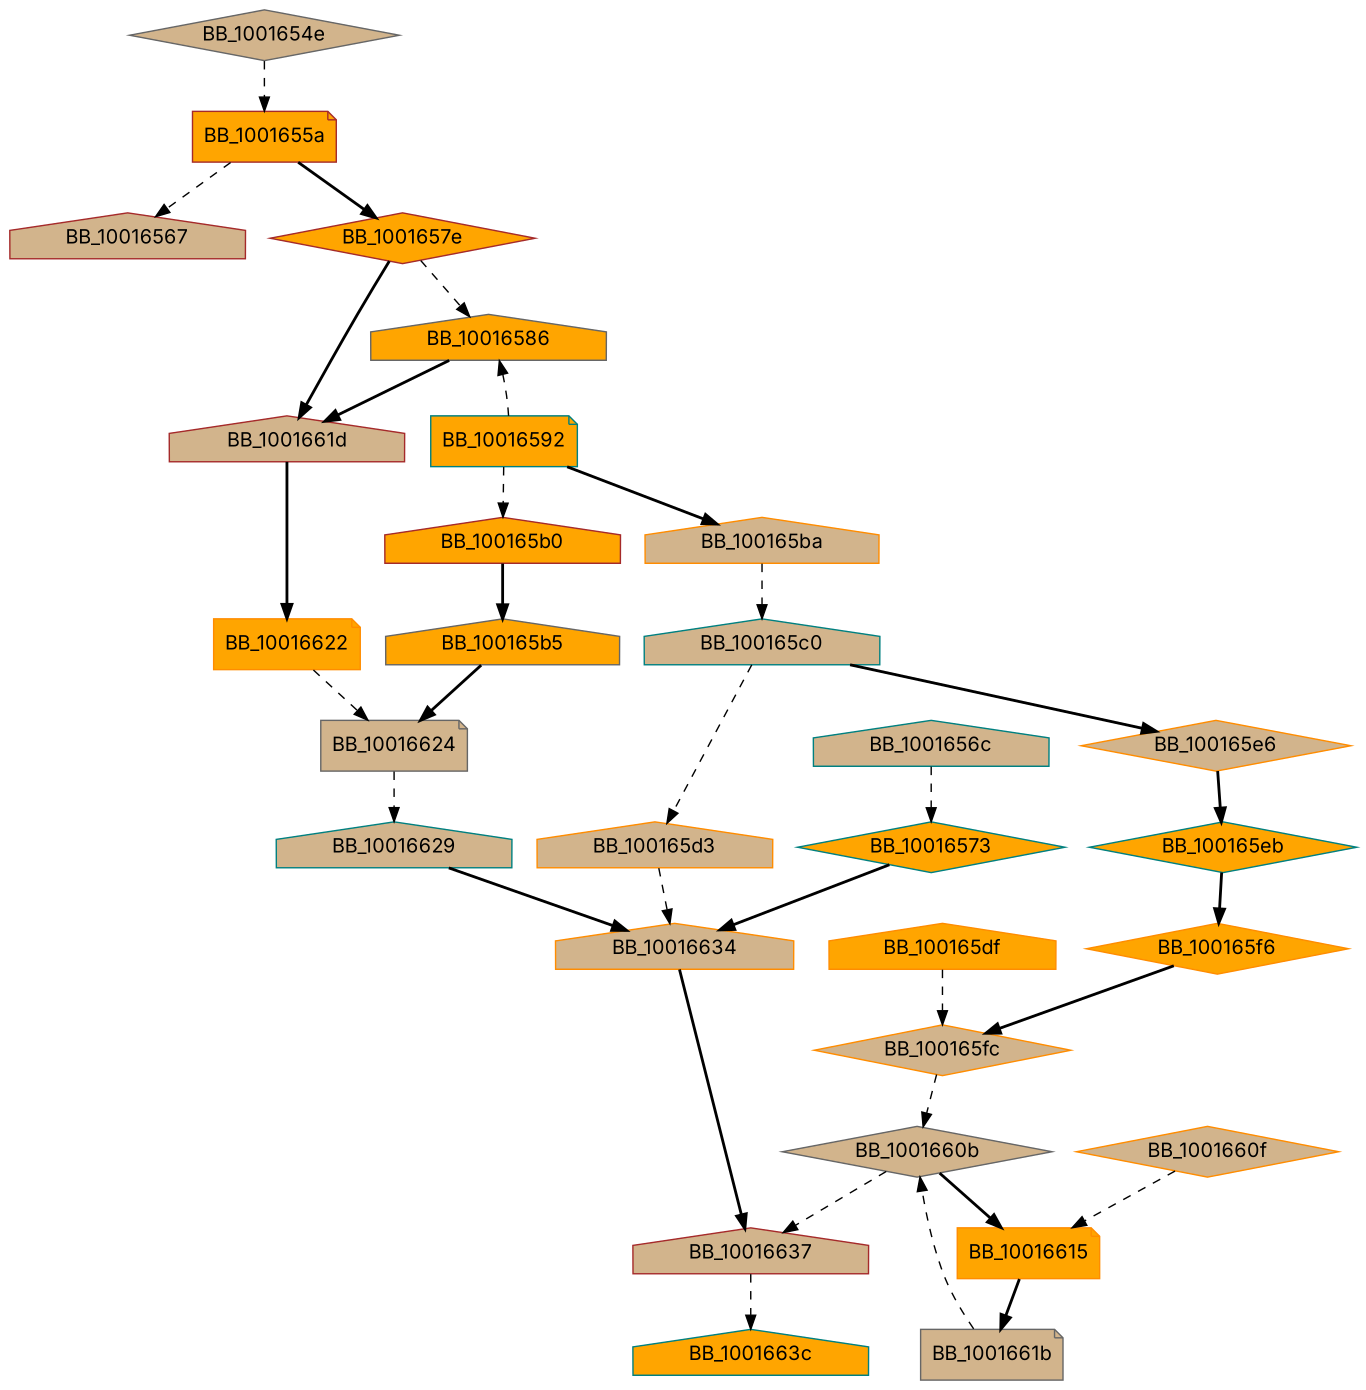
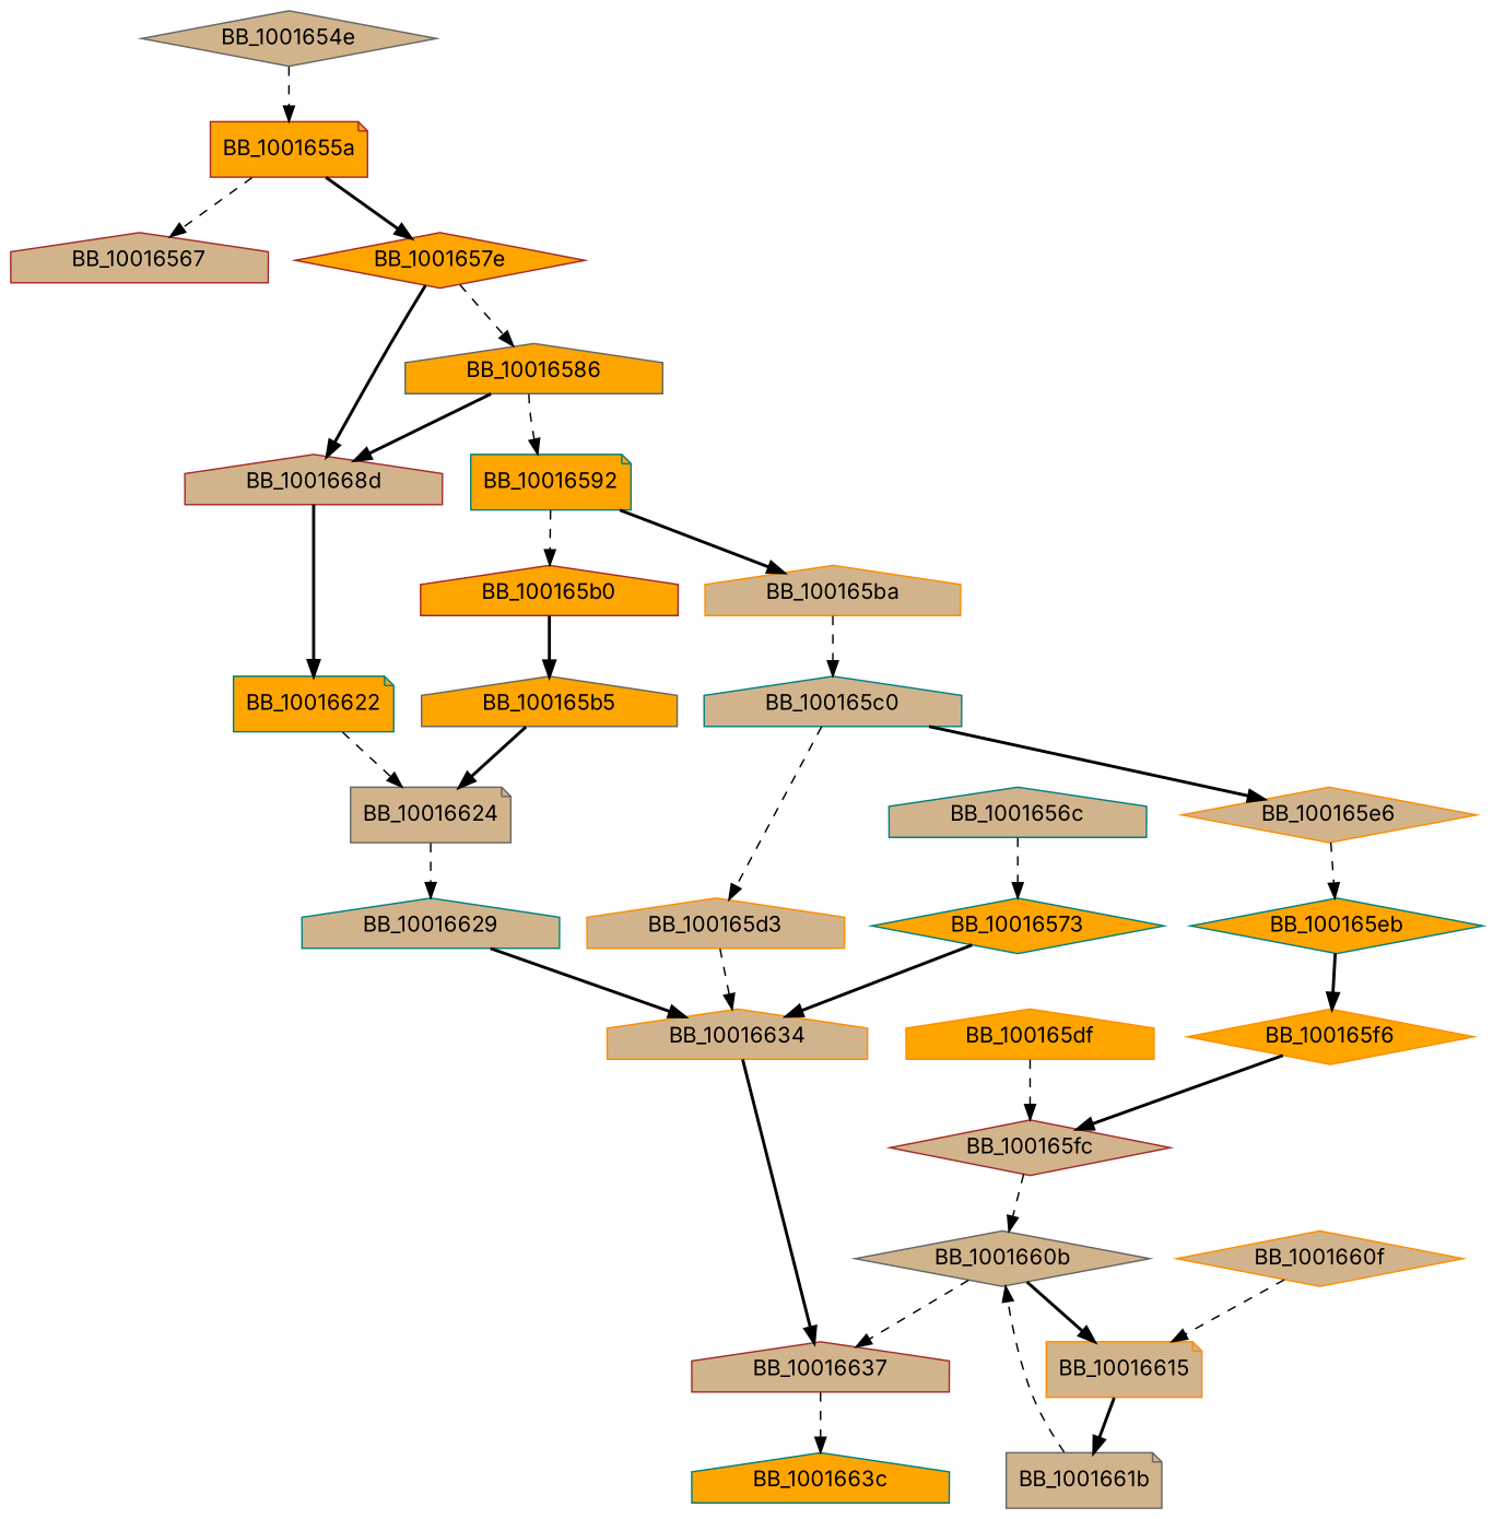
  digraph {
    fontname=Inter
    node [color=darkorange fillcolor=tan fontname=Inter shape=house style=filled]
    edge [fontname=Inter style=dashed]
    BB_1001654e [color=gray40 shape=diamond]
    BB_1001655a [color=brown fillcolor=orange shape=note]
    BB_10016567 [color=brown]
    BB_1001657e [color=brown fillcolor=orange shape=diamond]
    BB_10016586 [color=gray40 fillcolor=orange]
-   BB_1001661d [color=brown]
+   BB_1001661d [color=brown label=BB_1001668d]
    BB_1001656c [color=teal]
    BB_10016573 [color=teal fillcolor=orange shape=diamond]
    BB_10016592 [color=teal fillcolor=orange shape=note]
-   BB_10016622 [fillcolor=orange shape=note]
+   BB_10016622 [color=teal fillcolor=orange shape=note]
    BB_10016634
    BB_10016637 [color=brown]
    BB_1001663c [color=teal fillcolor=orange]
    BB_100165b0 [color=brown fillcolor=orange]
    BB_100165ba
    BB_10016624 [color=gray40 shape=note]
    BB_100165b5 [color=gray40 fillcolor=orange]
    BB_100165c0 [color=teal]
    BB_100165d3
    BB_100165e6 [shape=diamond]
    BB_10016629 [color=teal]
    BB_100165eb [color=teal fillcolor=orange shape=diamond]
    BB_100165df [fillcolor=orange]
-   BB_100165fc [shape=diamond]
+   BB_100165fc [color=brown shape=diamond]
    BB_100165f6 [fillcolor=orange shape=diamond]
    BB_1001660b [color=gray40 shape=diamond]
-   BB_10016615 [fillcolor=orange shape=note]
+   BB_10016615 [shape=note]
    BB_1001661b [color=gray40 shape=note]
    BB_1001660f [shape=diamond]
    BB_1001654e -> BB_1001655a
    BB_1001655a -> BB_10016567
    BB_1001655a -> BB_1001657e [style=bold]
    BB_1001657e -> BB_10016586
    BB_1001657e -> BB_1001661d [style=bold]
    BB_10016586 -> BB_1001661d [style=bold]
-   BB_10016592 -> BB_10016586
+   BB_10016586 -> BB_10016592
    BB_1001661d -> BB_10016622 [style=bold]
    BB_1001656c -> BB_10016573
    BB_10016573 -> BB_10016634 [style=bold]
    BB_10016592 -> BB_100165b0
    BB_10016592 -> BB_100165ba [style=bold]
    BB_10016622 -> BB_10016624
    BB_10016634 -> BB_10016637 [style=bold]
    BB_10016637 -> BB_1001663c
    BB_100165b0 -> BB_100165b5 [style=bold]
    BB_100165ba -> BB_100165c0
    BB_10016624 -> BB_10016629
    BB_100165b5 -> BB_10016624 [style=bold]
    BB_100165c0 -> BB_100165d3
    BB_100165c0 -> BB_100165e6 [style=bold]
    BB_100165d3 -> BB_10016634
-   BB_100165e6 -> BB_100165eb [style=bold]
+   BB_100165e6 -> BB_100165eb
    BB_10016629 -> BB_10016634 [style=bold]
    BB_100165eb -> BB_100165f6 [style=bold]
    BB_100165df -> BB_100165fc
    BB_100165fc -> BB_1001660b
    BB_100165f6 -> BB_100165fc [style=bold]
    BB_1001660b -> BB_10016637
    BB_1001660b -> BB_10016615 [style=bold]
    BB_10016615 -> BB_1001661b [style=bold]
    BB_1001661b -> BB_1001660b
    BB_1001660f -> BB_10016615
  }
